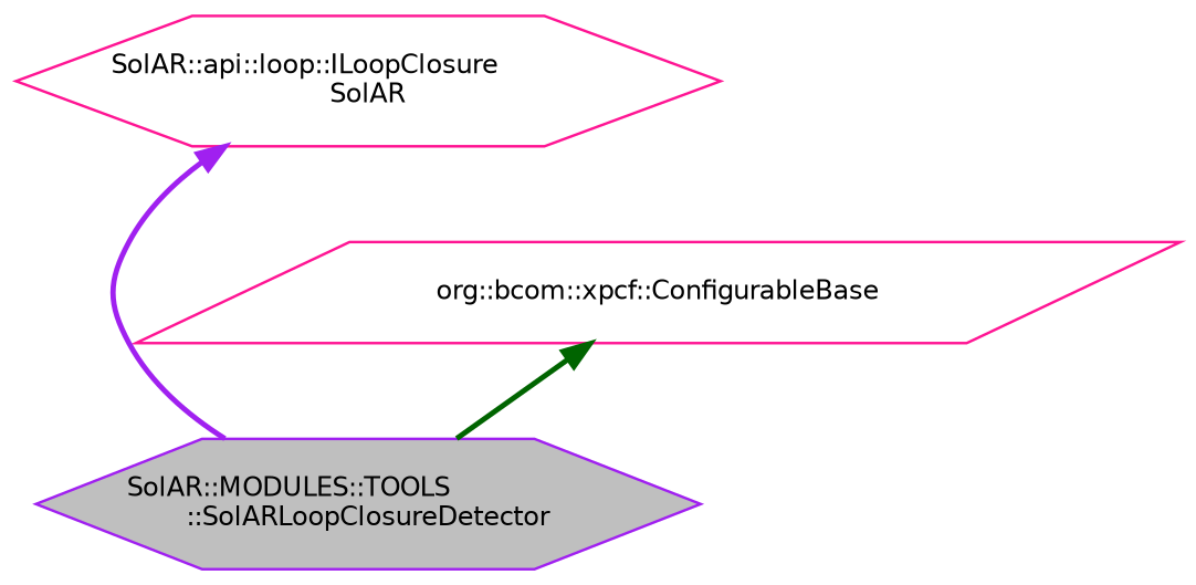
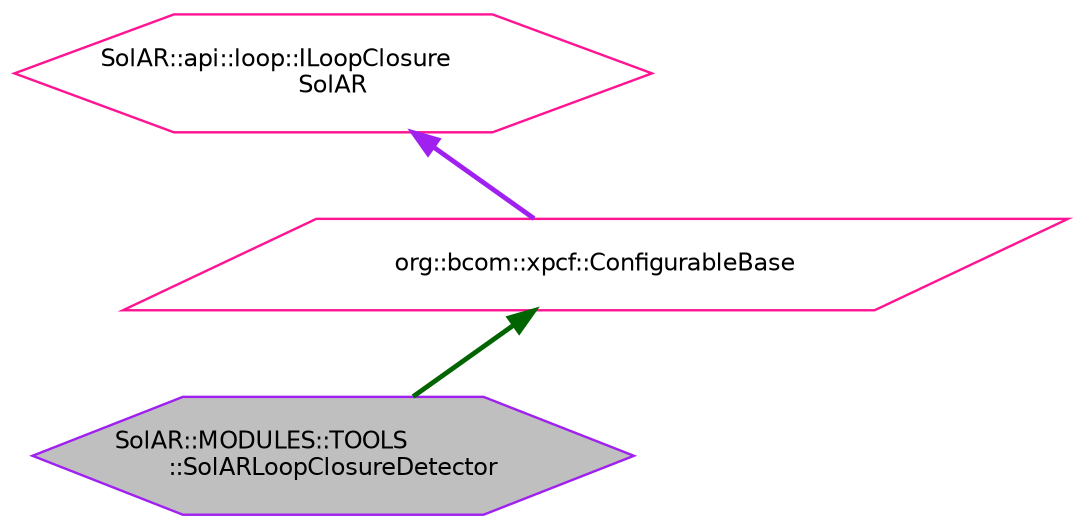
  digraph {
    node [color=deeppink fillcolor=white fontname=Helvetica fontsize=10 shape=hexagon style=filled]
    edge [dir=back fontname=Helvetica fontsize=10 labelfontname=Helvetica labelfontsize=10 style=bold]
    n1 [color=purple fillcolor=grey75 fontcolor=black height=0.2 label="SolAR::MODULES::TOOLS\l::SolARLoopClosureDetector" width=0.4]
    n2 [height=0.2 label="org::bcom::xpcf::ConfigurableBase" shape=parallelogram width=0.4]
    n3 [height=0.2 label="SolAR::api::loop::ILoopClosure\lSolAR" width=0.4]
    n2 -> n1 [color=darkgreen]
-   n3 -> n1 [color=purple]
+   n3 -> n2 [color=purple]
  }
